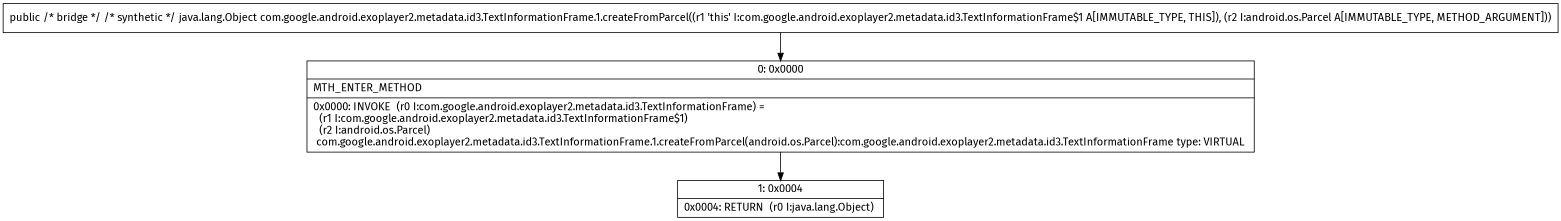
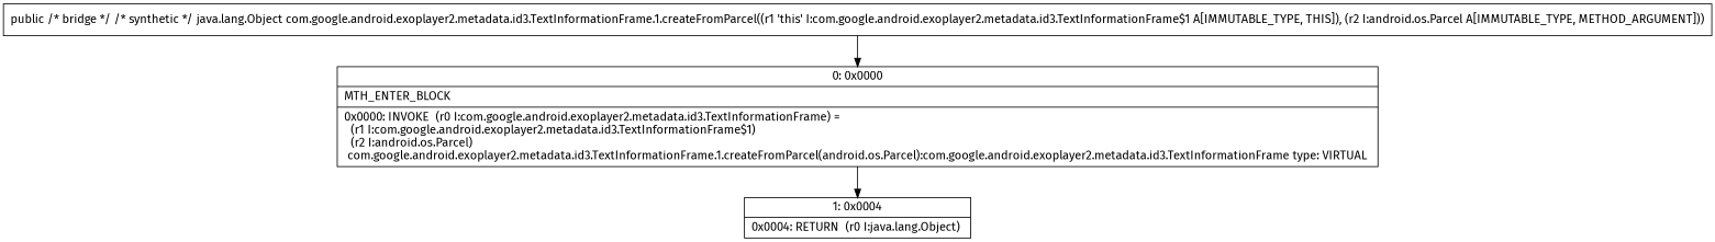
  digraph {
    fontname="Fira Sans"
    node [shape=record fontname="Fira Sans"]
    edge [fontname="Fira Sans"]
-   n1 [label="{0\:\ 0x0000|MTH_ENTER_METHOD\l|0x0000: INVOKE  (r0 I:com.google.android.exoplayer2.metadata.id3.TextInformationFrame) = \l  (r1 I:com.google.android.exoplayer2.metadata.id3.TextInformationFrame$1)\l  (r2 I:android.os.Parcel)\l com.google.android.exoplayer2.metadata.id3.TextInformationFrame.1.createFromParcel(android.os.Parcel):com.google.android.exoplayer2.metadata.id3.TextInformationFrame type: VIRTUAL \l}"]
+   n1 [label="{0\:\ 0x0000|MTH_ENTER_BLOCK\l|0x0000: INVOKE  (r0 I:com.google.android.exoplayer2.metadata.id3.TextInformationFrame) = \l  (r1 I:com.google.android.exoplayer2.metadata.id3.TextInformationFrame$1)\l  (r2 I:android.os.Parcel)\l com.google.android.exoplayer2.metadata.id3.TextInformationFrame.1.createFromParcel(android.os.Parcel):com.google.android.exoplayer2.metadata.id3.TextInformationFrame type: VIRTUAL \l}"]
    n2 [label="{1\:\ 0x0004|0x0004: RETURN  (r0 I:java.lang.Object) \l}"]
    n3 [label="{public \/* bridge *\/ \/* synthetic *\/ java.lang.Object com.google.android.exoplayer2.metadata.id3.TextInformationFrame.1.createFromParcel((r1 'this' I:com.google.android.exoplayer2.metadata.id3.TextInformationFrame$1 A[IMMUTABLE_TYPE, THIS]), (r2 I:android.os.Parcel A[IMMUTABLE_TYPE, METHOD_ARGUMENT])) }"]
    n1 -> n2
    n3 -> n1
  }
